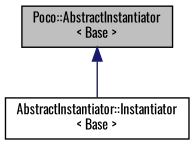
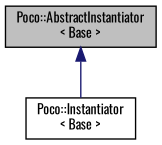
  digraph {
    fontname=Oswald
    node [color=black fontname=Oswald fontsize=10 shape=record style=filled]
    n1 [fillcolor=grey75 fontcolor=black height=0.2 label="Poco::AbstractInstantiator\l\< Base \>" width=0.4]
-   n2 [fillcolor=white height=0.2 label="AbstractInstantiator::Instantiator\l\< Base \>" width=0.4]
+   n2 [fillcolor=white height=0.2 label="Poco::Instantiator\l\< Base \>" width=0.4]
    n1 -> n2 [color=midnightblue dir=back fontname=Oswald fontsize=10 labelfontname=Helvetica labelfontsize=10 style=solid]
  }
